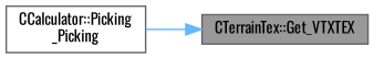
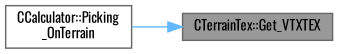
  digraph {
    rankdir=RL
    fontname=Oswald
    node [fontname=Oswald fontsize=10 shape=box style=filled]
    n1 [color=gray40 fillcolor=grey60 fontcolor=black height=0.2 label="CTerrainTex::Get_VTXTEX" width=0.4]
-   n2 [color=grey40 fillcolor=white height=0.2 label="CCalculator::Picking\l_Picking" width=0.4]
+   n2 [color=grey40 fillcolor=white height=0.2 label="CCalculator::Picking\l_OnTerrain" width=0.4]
    n1 -> n2 [color=steelblue1 dir=back fontname=Oswald fontsize=10 labelfontname=Helvetica labelfontsize=10 style=solid]
  }
